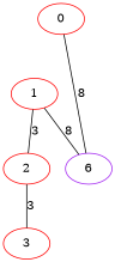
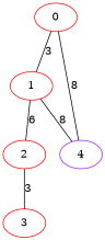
  graph {
    fontname="DejaVu Serif"
    node [color=red fontname="DejaVu Serif" weight=1]
    edge [fontname="DejaVu Serif"]
    0
    1
-   6 [color=purple weight=4]
+   6 [color=purple weight=4 label=4]
    2
    3
+   0 -- 1 [label=3]
    0 -- 6 [label=8]
    1 -- 6 [label=8]
-   1 -- 2 [label=3]
+   1 -- 2 [label=6]
    2 -- 3 [label=3]
  }
